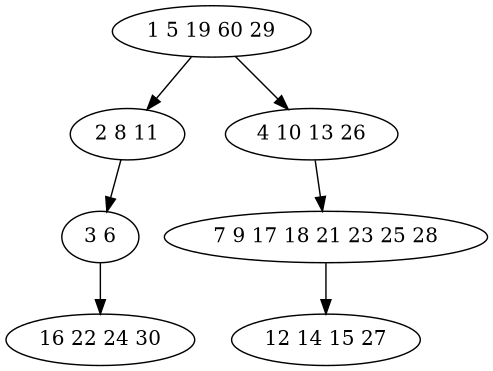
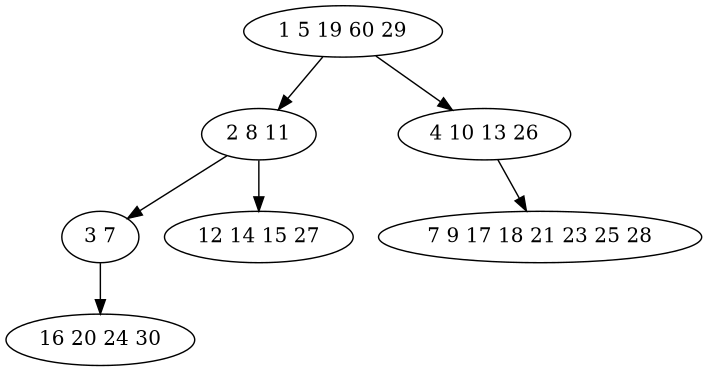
  digraph {
    n1 [label="1 5 19 60 29"]
    n2 [label="2 8 11"]
    n3 [label="4 10 13 26"]
-   n4 [label="3 6"]
+   n4 [label="3 7"]
    n5 [label="7 9 17 18 21 23 25 28"]
-   n6 [label="16 22 24 30"]
+   n6 [label="16 20 24 30"]
    n7 [label="12 14 15 27"]
    n1 -> n2
    n1 -> n3
    n2 -> n4
    n3 -> n5
    n4 -> n6
-   n5 -> n7
+   n2 -> n7
  }
